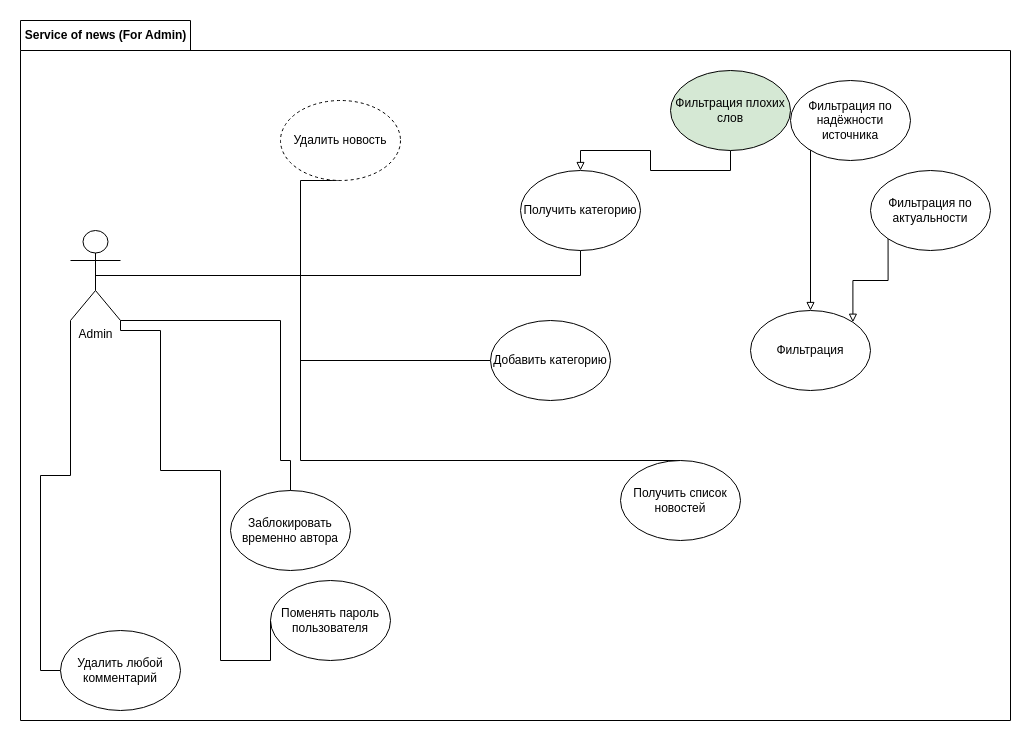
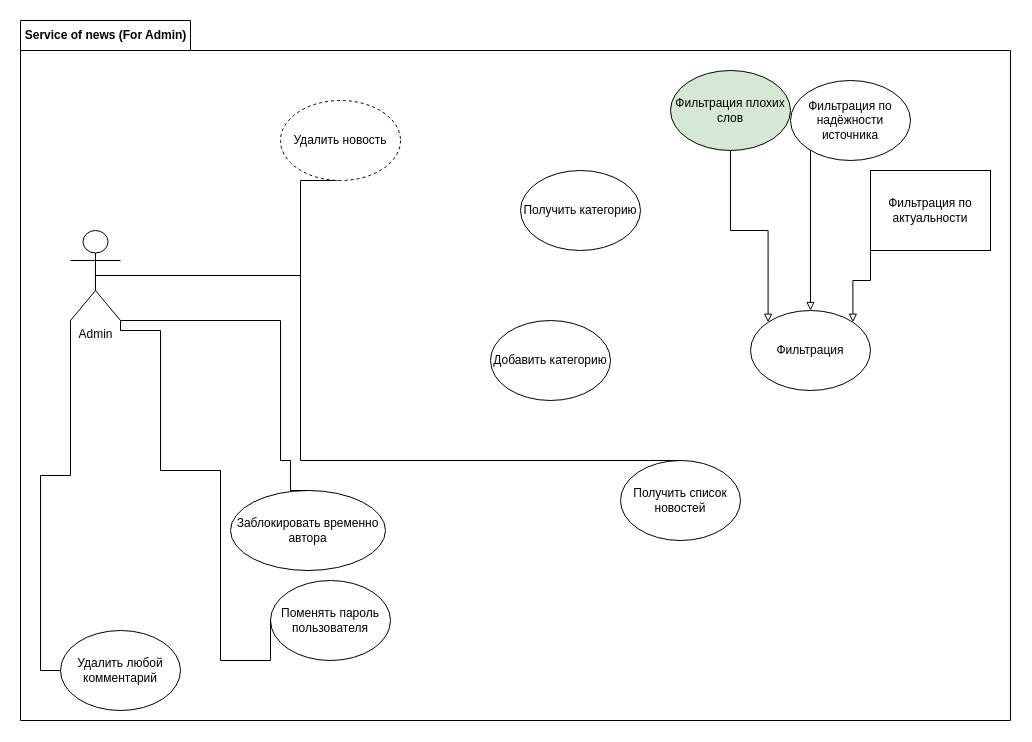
  <mxCell id="0" />
  <mxCell id="1" parent="0" />
  <mxCell id="2" value="Service of news (For Admin)" style="shape=folder;fontStyle=1;tabWidth=170;tabHeight=30;tabPosition=left;html=1;boundedLbl=1;labelInHeader=1;container=1;collapsible=0;recursiveResize=0;" vertex="1" parent="1"><mxGeometry x="20" y="20" width="990" height="700" as="geometry" /></mxCell>
  <mxCell id="3" style="edgeStyle=orthogonalEdgeStyle;rounded=0;orthogonalLoop=1;jettySize=auto;html=1;exitX=0.5;exitY=0.5;exitDx=0;exitDy=0;exitPerimeter=0;endArrow=none;endFill=0;" edge="1" parent="2" source="6" target="7"><mxGeometry relative="1" as="geometry"><Array as="points"><mxPoint x="280" y="255" /><mxPoint x="280" y="440" /></Array></mxGeometry></mxCell>
- <mxCell id="4" style="edgeStyle=orthogonalEdgeStyle;rounded=0;orthogonalLoop=1;jettySize=auto;html=1;exitX=0.5;exitY=0.5;exitDx=0;exitDy=0;exitPerimeter=0;endArrow=none;endFill=0;" edge="1" parent="2" source="6" target="11"><mxGeometry relative="1" as="geometry"><Array as="points"><mxPoint x="280" y="255" /><mxPoint x="280" y="340" /></Array></mxGeometry></mxCell>
- <mxCell id="5" style="edgeStyle=orthogonalEdgeStyle;rounded=0;orthogonalLoop=1;jettySize=auto;html=1;exitX=0.5;exitY=0.5;exitDx=0;exitDy=0;exitPerimeter=0;endArrow=none;endFill=0;" edge="1" parent="2" source="6" target="10"><mxGeometry relative="1" as="geometry"><Array as="points"><mxPoint x="560" y="255" /></Array></mxGeometry></mxCell>
  <mxCell id="6" value="Admin" style="shape=umlActor;verticalLabelPosition=bottom;verticalAlign=top;html=1;" vertex="1" parent="2"><mxGeometry x="50" y="210" width="50" height="90" as="geometry" /></mxCell>
  <mxCell id="7" value="Получить список новостей" style="ellipse;whiteSpace=wrap;html=1;" vertex="1" parent="2"><mxGeometry x="600" y="440" width="120" height="80" as="geometry" /></mxCell>
  <mxCell id="8" style="edgeStyle=orthogonalEdgeStyle;rounded=0;orthogonalLoop=1;jettySize=auto;html=1;exitX=0.5;exitY=1;exitDx=0;exitDy=0;endArrow=none;endFill=0;entryX=0.5;entryY=0.5;entryDx=0;entryDy=0;entryPerimeter=0;" edge="1" parent="2" source="9" target="6"><mxGeometry relative="1" as="geometry"><mxPoint x="110" y="250" as="targetPoint" /><Array as="points"><mxPoint x="280" y="160" /><mxPoint x="280" y="255" /></Array></mxGeometry></mxCell>
  <mxCell id="9" value="Удалить новость" style="ellipse;whiteSpace=wrap;html=1;dashed=1;" vertex="1" parent="2"><mxGeometry x="260" y="80" width="120" height="80" as="geometry" /></mxCell>
  <mxCell id="10" value="Получить категорию" style="ellipse;whiteSpace=wrap;html=1;" vertex="1" parent="2"><mxGeometry x="500" y="150" width="120" height="80" as="geometry" /></mxCell>
  <mxCell id="11" value="Добавить категорию" style="ellipse;whiteSpace=wrap;html=1;" vertex="1" parent="2"><mxGeometry x="470" y="300" width="120" height="80" as="geometry" /></mxCell>
  <mxCell id="12" style="edgeStyle=orthogonalEdgeStyle;rounded=0;orthogonalLoop=1;jettySize=auto;html=1;exitX=0;exitY=1;exitDx=0;exitDy=0;entryX=1;entryY=0;entryDx=0;entryDy=0;endArrow=block;endFill=0;" edge="1" parent="2" source="13" target="18"><mxGeometry relative="1" as="geometry" /></mxCell>
- <mxCell id="13" value="Фильтрация по актуальности" style="ellipse;whiteSpace=wrap;html=1;" vertex="1" parent="2"><mxGeometry x="850" y="150" width="120" height="80" as="geometry" /></mxCell>
- <mxCell id="14" style="edgeStyle=orthogonalEdgeStyle;rounded=0;orthogonalLoop=1;jettySize=auto;html=1;exitX=0.5;exitY=1;exitDx=0;exitDy=0;endArrow=block;endFill=0;" edge="1" parent="2" source="15" target="10"><mxGeometry relative="1" as="geometry" /></mxCell>
+ <mxCell id="13" value="Фильтрация по актуальности" style="whiteSpace=wrap;html=1;rounded=0;" vertex="1" parent="2"><mxGeometry x="850" y="150" width="120" height="80" as="geometry" /></mxCell>
+ <mxCell id="14" style="edgeStyle=orthogonalEdgeStyle;rounded=0;orthogonalLoop=1;jettySize=auto;html=1;exitX=0.5;exitY=1;exitDx=0;exitDy=0;entryX=0;entryY=0;entryDx=0;entryDy=0;endArrow=block;endFill=0;" edge="1" parent="2" source="15" target="18"><mxGeometry relative="1" as="geometry" /></mxCell>
  <mxCell id="15" value="Фильтрация плохих слов" style="ellipse;whiteSpace=wrap;html=1;fillColor=#d5e8d4;" vertex="1" parent="2"><mxGeometry x="650" y="50" width="120" height="80" as="geometry" /></mxCell>
  <mxCell id="16" style="edgeStyle=orthogonalEdgeStyle;rounded=0;orthogonalLoop=1;jettySize=auto;html=1;exitX=0;exitY=1;exitDx=0;exitDy=0;entryX=0.5;entryY=0;entryDx=0;entryDy=0;endArrow=block;endFill=0;" edge="1" parent="2" source="17" target="18"><mxGeometry relative="1" as="geometry"><Array as="points"><mxPoint x="790" y="128" /></Array></mxGeometry></mxCell>
  <mxCell id="17" value="Фильтрация по надёжности источника" style="ellipse;whiteSpace=wrap;html=1;" vertex="1" parent="2"><mxGeometry x="770" y="60" width="120" height="80" as="geometry" /></mxCell>
  <mxCell id="18" value="Фильтрация" style="ellipse;whiteSpace=wrap;html=1;" vertex="1" parent="2"><mxGeometry x="730" y="290" width="120" height="80" as="geometry" /></mxCell>
  <mxCell id="19" style="edgeStyle=orthogonalEdgeStyle;rounded=0;orthogonalLoop=1;jettySize=auto;html=1;exitX=0;exitY=0.5;exitDx=0;exitDy=0;entryX=0;entryY=1;entryDx=0;entryDy=0;entryPerimeter=0;endArrow=none;endFill=0;" edge="1" parent="2" source="20" target="6"><mxGeometry relative="1" as="geometry"><mxPoint x="200" y="650" as="sourcePoint" /><mxPoint x="30" y="360" as="targetPoint" /></mxGeometry></mxCell>
  <mxCell id="20" value="Удалить любой комментарий" style="ellipse;whiteSpace=wrap;html=1;" vertex="1" parent="2"><mxGeometry x="40" y="610" width="120" height="80" as="geometry" /></mxCell>
- <mxCell id="21" value="Заблокировать временно автора" style="ellipse;whiteSpace=wrap;html=1;" vertex="1" parent="2"><mxGeometry x="210" y="470" width="120" height="80" as="geometry" /></mxCell>
+ <mxCell id="21" value="Заблокировать временно автора" style="ellipse;whiteSpace=wrap;html=1;" vertex="1" parent="2"><mxGeometry x="210" y="470" width="155" height="80" as="geometry" /></mxCell>
  <mxCell id="22" style="edgeStyle=orthogonalEdgeStyle;rounded=0;orthogonalLoop=1;jettySize=auto;html=1;exitX=0.5;exitY=0;exitDx=0;exitDy=0;entryX=1;entryY=1;entryDx=0;entryDy=0;entryPerimeter=0;endArrow=none;endFill=0;" edge="1" parent="2" source="21" target="6"><mxGeometry relative="1" as="geometry"><mxPoint x="120.0" y="426.0" as="sourcePoint" /><mxPoint x="60" y="310" as="targetPoint" /><Array as="points"><mxPoint x="270" y="440" /><mxPoint x="260" y="440" /><mxPoint x="260" y="300" /></Array></mxGeometry></mxCell>
  <mxCell id="23" value="Поменять пароль пользователя" style="ellipse;whiteSpace=wrap;html=1;" vertex="1" parent="2"><mxGeometry x="250" y="560" width="120" height="80" as="geometry" /></mxCell>
  <mxCell id="24" style="edgeStyle=orthogonalEdgeStyle;rounded=0;orthogonalLoop=1;jettySize=auto;html=1;exitX=0;exitY=0.5;exitDx=0;exitDy=0;entryX=1;entryY=1;entryDx=0;entryDy=0;entryPerimeter=0;endArrow=none;endFill=0;" edge="1" parent="2" source="23" target="6"><mxGeometry relative="1" as="geometry"><mxPoint x="280" y="480" as="sourcePoint" /><mxPoint x="110" y="310" as="targetPoint" /><Array as="points"><mxPoint x="200" y="640" /><mxPoint x="200" y="450" /><mxPoint x="140" y="450" /><mxPoint x="140" y="310" /><mxPoint x="100" y="310" /></Array></mxGeometry></mxCell>
